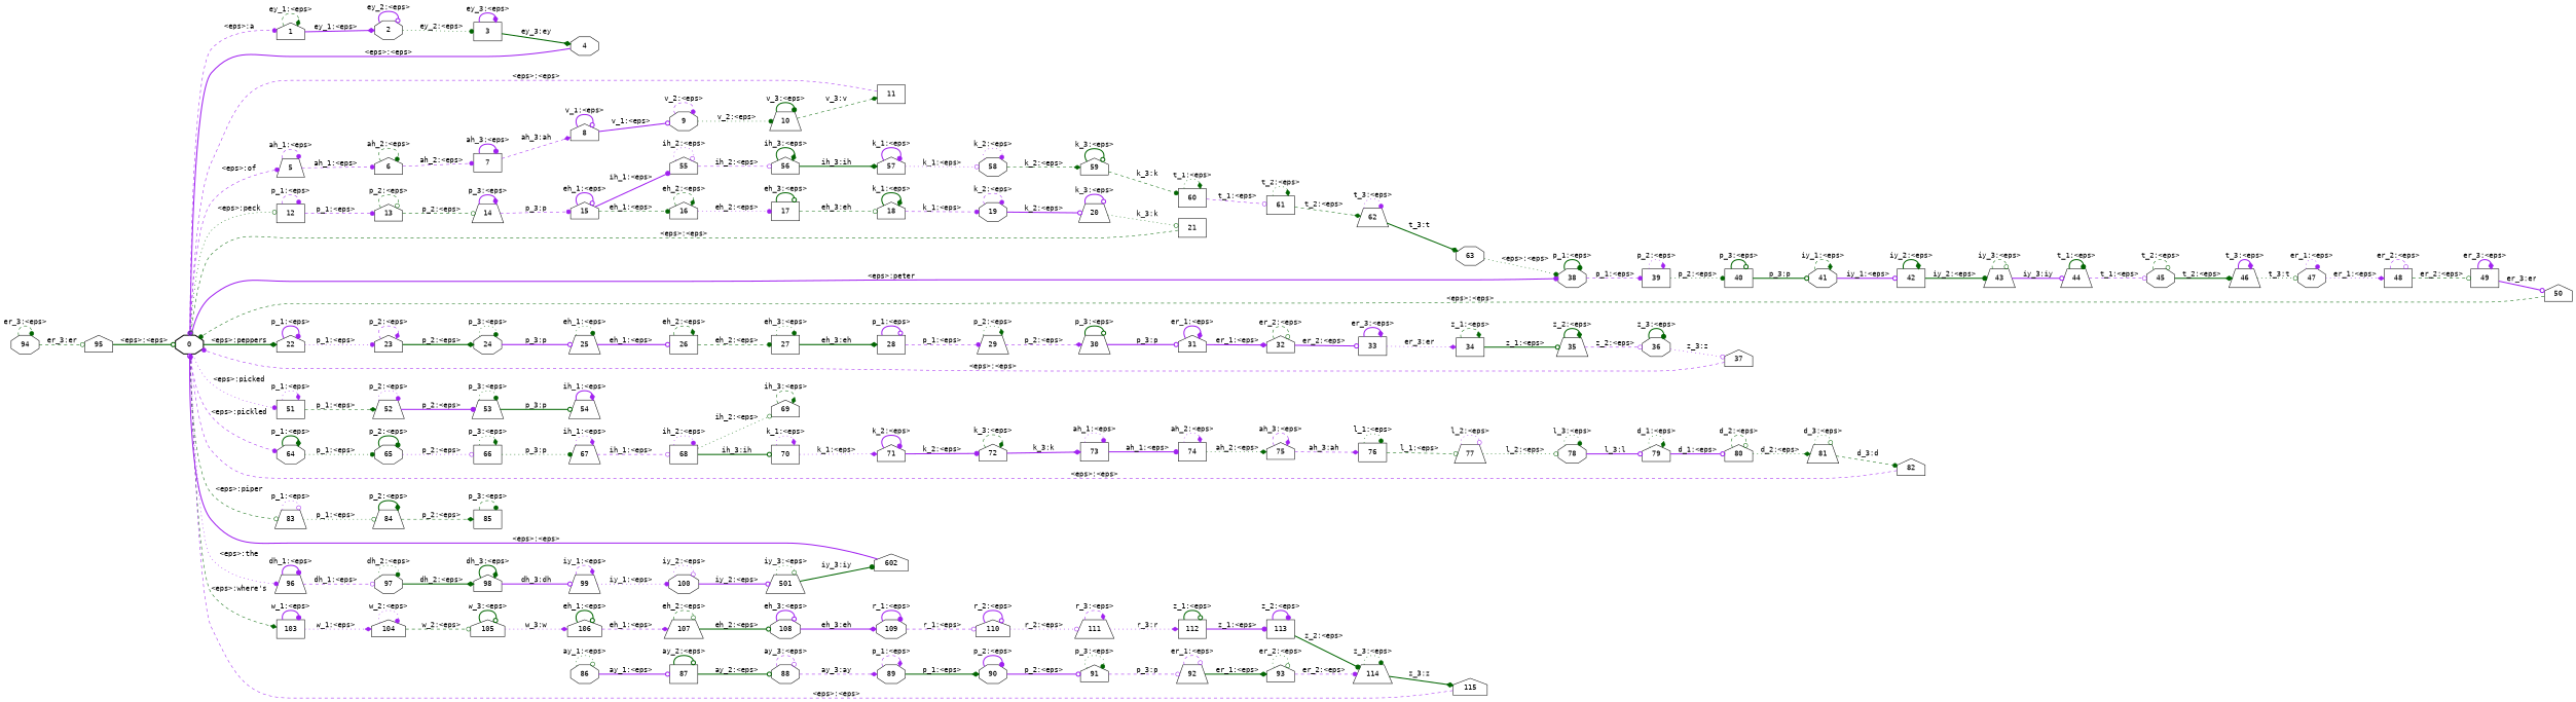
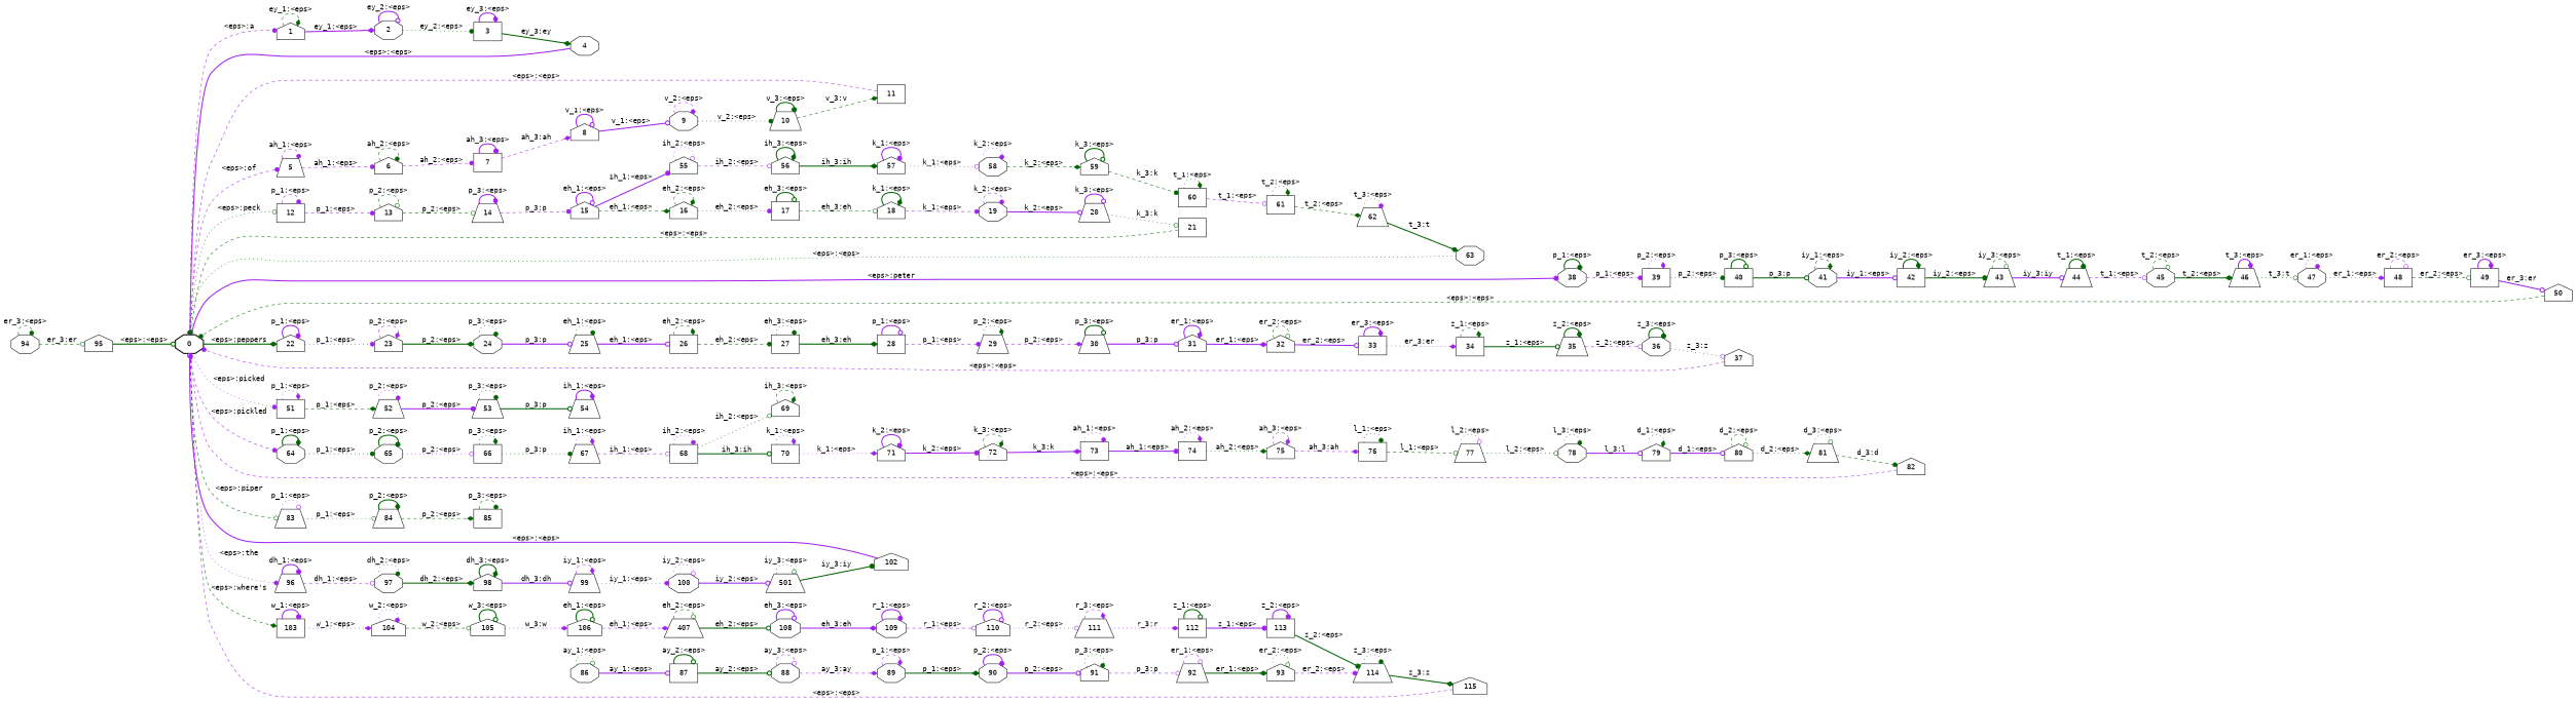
  digraph {
    fontname="DejaVu Sans Mono"
    nodesep=0.25
    rankdir=LR
    ranksep=0.4
    node [fontname="DejaVu Sans Mono" fontsize=14 shape=house style=solid]
    edge [arrowhead=odot color=purple fontname="DejaVu Sans Mono" fontsize=14 style=bold]
    n1 [label=0 shape=octagon style=bold]
    n2 [label=1]
    n3 [label=5 shape=trapezium]
    n4 [label=12 shape=box]
    n5 [label=22]
    n6 [label=38 shape=octagon]
    n7 [label=51 shape=box]
    n8 [label=64 shape=octagon]
    n9 [label=83 shape=trapezium]
    n10 [label=96 shape=trapezium]
    n11 [label=103 shape=box]
    n12 [label=2 shape=octagon]
    n13 [label=6]
    n14 [label=13]
    n15 [label=23]
    n16 [label=39 shape=box]
    n17 [label=52 shape=trapezium]
    n18 [label=65 shape=octagon]
    n19 [label=84 shape=trapezium]
    n20 [label=97 shape=octagon]
    n21 [label=104]
    n22 [label=3 shape=box]
    n23 [label=7 shape=box]
    n24 [label=14 shape=trapezium]
    n25 [label=24 shape=octagon]
    n26 [label=40 shape=box]
    n27 [label=53 shape=trapezium]
    n28 [label=66 shape=box]
    n29 [label=85 shape=box]
    n30 [label=98]
    n31 [label=105]
    n32 [label=4 shape=octagon]
    n33 [label=8]
    n34 [label=9 shape=octagon]
    n35 [label=10 shape=trapezium]
    n36 [label=11 shape=box]
    n37 [label=15]
    n38 [label=16]
    n39 [label=55]
    n40 [label=17 shape=box]
    n41 [label=18]
    n42 [label=19 shape=octagon]
    n43 [label=20 shape=trapezium]
    n44 [label=21 shape=box]
    n45 [label=25 shape=trapezium]
    n46 [label=26 shape=box]
    n47 [label=27 shape=box]
    n48 [label=28 shape=box]
    n49 [label=29 shape=trapezium]
    n50 [label=30 shape=trapezium]
    n51 [label=31]
    n52 [label=32]
    n53 [label=33 shape=box]
    n54 [label=34 shape=box]
    n55 [label=35 shape=trapezium]
    n56 [label=36 shape=octagon]
    n57 [label=37]
    n58 [label=41 shape=octagon]
    n59 [label=42 shape=box]
    n60 [label=43 shape=trapezium]
    n61 [label=44 shape=trapezium]
    n62 [label=45 shape=octagon]
    n63 [label=46 shape=trapezium]
    n64 [label=47 shape=octagon]
    n65 [label=48 shape=box]
    n66 [label=49 shape=box]
    n67 [label=50]
    n68 [label=54 shape=trapezium]
    n69 [label=56]
    n70 [label=57]
    n71 [label=58 shape=octagon]
    n72 [label=59]
    n73 [label=60 shape=box]
    n74 [label=61 shape=box]
    n75 [label=62 shape=trapezium]
    n76 [label=63 shape=octagon]
    n77 [label=67 shape=trapezium]
    n78 [label=68 shape=box]
    n79 [label=69]
    n80 [label=70 shape=box]
    n81 [label=71]
    n82 [label=72]
    n83 [label=73 shape=box]
    n84 [label=74 shape=box]
    n85 [label=75]
    n86 [label=76 shape=box]
    n87 [label=77 shape=trapezium]
    n88 [label=78 shape=octagon]
    n89 [label=79]
    n90 [label=80]
    n91 [label=81 shape=trapezium]
    n92 [label=82]
    n93 [label=86 shape=octagon]
    n94 [label=87 shape=box]
    n95 [label=88 shape=octagon]
    n96 [label=89 shape=octagon]
    n97 [label=90 shape=octagon]
    n98 [label=91]
    n99 [label=92 shape=trapezium]
    n100 [label=93]
    n101 [label=114 shape=trapezium]
    n102 [label=94 shape=octagon]
    n103 [label=95]
    n104 [label=99 shape=trapezium]
    n105 [label=100 shape=octagon]
    n106 [label=501 shape=trapezium]
-   n107 [label=602]
+   n107 [label=102]
    n108 [label=106]
-   n109 [label=107 shape=trapezium]
+   n109 [label=407 shape=trapezium]
    n110 [label=108 shape=octagon]
    n111 [label=109 shape=octagon]
    n112 [label=110]
    n113 [label=111 shape=trapezium]
    n114 [label=112 shape=box]
    n115 [label=113 shape=box]
    n116 [label=115]
    n1 -> n2 [arrowhead=dot label="<eps>:a" style=dashed]
    n1 -> n3 [arrowhead=dot label="<eps>:of" style=dashed]
    n1 -> n4 [color=darkgreen label="<eps>:peck" style=dotted]
    n1 -> n5 [arrowhead=diamond color=darkgreen label="<eps>:peppers"]
    n1 -> n6 [arrowhead=dot label="<eps>:peter"]
    n1 -> n7 [arrowhead=dot label="<eps>:picked" style=dotted]
    n1 -> n8 [arrowhead=dot label="<eps>:pickled" style=dashed]
    n1 -> n9 [color=darkgreen label="<eps>:piper" style=dashed]
    n1 -> n10 [arrowhead=dot label="<eps>:the" style=dotted]
    n1 -> n11 [arrowhead=diamond color=darkgreen label="<eps>:where's" style=dashed]
    n2 -> n2 [arrowhead=diamond color=darkgreen label="ey_1:<eps>" style=dashed]
    n2 -> n12 [arrowhead=diamond label="ey_1:<eps>"]
    n3 -> n3 [arrowhead=dot label="ah_1:<eps>" style=dashed]
    n3 -> n13 [arrowhead=dot label="ah_1:<eps>" style=dashed]
    n4 -> n4 [arrowhead=dot label="p_1:<eps>" style=dashed]
    n4 -> n14 [arrowhead=dot label="p_1:<eps>" style=dashed]
    n5 -> n5 [arrowhead=dot label="p_1:<eps>"]
    n5 -> n15 [arrowhead=dot label="p_1:<eps>" style=dotted]
    n6 -> n6 [arrowhead=dot color=darkgreen label="p_1:<eps>"]
    n6 -> n16 [arrowhead=dot label="p_1:<eps>" style=dashed]
    n7 -> n7 [arrowhead=diamond label="p_1:<eps>" style=dotted]
    n7 -> n17 [arrowhead=diamond color=darkgreen label="p_1:<eps>" style=dashed]
    n8 -> n8 [arrowhead=diamond color=darkgreen label="p_1:<eps>"]
    n8 -> n18 [arrowhead=dot color=darkgreen label="p_1:<eps>" style=dotted]
    n9 -> n9 [label="p_1:<eps>" style=dotted]
    n9 -> n19 [color=darkgreen label="p_1:<eps>" style=dotted]
    n10 -> n10 [arrowhead=dot label="dh_1:<eps>"]
    n10 -> n20 [label="dh_1:<eps>" style=dashed]
    n11 -> n11 [arrowhead=dot label="w_1:<eps>"]
    n11 -> n21 [arrowhead=diamond label="w_1:<eps>" style=dotted]
    n12 -> n12 [label="ey_2:<eps>"]
    n12 -> n22 [arrowhead=dot color=darkgreen label="ey_2:<eps>" style=dotted]
    n13 -> n13 [arrowhead=dot color=darkgreen label="ah_2:<eps>" style=dashed]
    n13 -> n23 [arrowhead=dot label="ah_2:<eps>" style=dashed]
    n14 -> n14 [color=darkgreen label="p_2:<eps>" style=dashed]
    n14 -> n24 [color=darkgreen label="p_2:<eps>" style=dashed]
    n15 -> n15 [arrowhead=diamond label="p_2:<eps>" style=dashed]
    n15 -> n25 [arrowhead=diamond color=darkgreen label="p_2:<eps>"]
    n16 -> n16 [arrowhead=diamond label="p_2:<eps>" style=dotted]
    n16 -> n26 [arrowhead=dot color=darkgreen label="p_2:<eps>" style=dotted]
    n17 -> n17 [arrowhead=dot label="p_2:<eps>" style=dotted]
    n17 -> n27 [arrowhead=dot label="p_2:<eps>"]
    n18 -> n18 [arrowhead=dot color=darkgreen label="p_2:<eps>"]
    n18 -> n28 [label="p_2:<eps>" style=dotted]
    n19 -> n19 [arrowhead=diamond color=darkgreen label="p_2:<eps>"]
    n19 -> n29 [arrowhead=diamond color=darkgreen label="p_2:<eps>" style=dashed]
    n20 -> n20 [arrowhead=dot color=darkgreen label="dh_2:<eps>" style=dotted]
    n20 -> n30 [arrowhead=diamond color=darkgreen label="dh_2:<eps>"]
    n21 -> n21 [arrowhead=dot label="w_2:<eps>" style=dotted]
    n21 -> n31 [color=darkgreen label="w_2:<eps>" style=dashed]
    n22 -> n22 [arrowhead=diamond label="ey_3:<eps>"]
    n22 -> n32 [arrowhead=diamond color=darkgreen label="ey_3:ey"]
    n23 -> n23 [arrowhead=dot label="ah_3:<eps>"]
    n23 -> n33 [arrowhead=diamond label="ah_3:ah" style=dashed]
    n24 -> n24 [arrowhead=diamond label="p_3:<eps>"]
    n24 -> n37 [arrowhead=dot label="p_3:p" style=dashed]
    n25 -> n25 [arrowhead=dot color=darkgreen label="p_3:<eps>" style=dotted]
    n25 -> n45 [label="p_3:p"]
    n26 -> n26 [color=darkgreen label="p_3:<eps>"]
    n26 -> n58 [color=darkgreen label="p_3:p"]
    n27 -> n27 [arrowhead=dot color=darkgreen label="p_3:<eps>" style=dotted]
    n27 -> n68 [color=darkgreen label="p_3:p"]
    n28 -> n28 [arrowhead=diamond color=darkgreen label="p_3:<eps>" style=dotted]
    n28 -> n77 [arrowhead=dot color=darkgreen label="p_3:p" style=dotted]
    n29 -> n29 [arrowhead=dot color=darkgreen label="p_3:<eps>" style=dashed]
    n30 -> n30 [arrowhead=diamond color=darkgreen label="dh_3:<eps>"]
    n30 -> n104 [label="dh_3:dh"]
    n31 -> n31 [color=darkgreen label="w_3:<eps>"]
    n31 -> n108 [arrowhead=diamond label="w_3:w" style=dotted]
    n32 -> n1 [arrowhead=dot label="<eps>:<eps>"]
    n33 -> n33 [label="v_1:<eps>"]
    n33 -> n34 [label="v_1:<eps>"]
    n34 -> n34 [arrowhead=dot label="v_2:<eps>" style=dashed]
    n34 -> n35 [arrowhead=dot color=darkgreen label="v_2:<eps>" style=dotted]
    n35 -> n35 [arrowhead=dot color=darkgreen label="v_3:<eps>"]
    n35 -> n36 [arrowhead=diamond color=darkgreen label="v_3:v" style=dashed]
    n36 -> n1 [label="<eps>:<eps>" style=dashed]
    n37 -> n37 [label="eh_1:<eps>"]
-   n37 -> n38 [arrowhead=dot color=darkgreen label="eh_1:<eps>" style=dashed]
+   n37 -> n38 [arrowhead=diamond color=darkgreen label="eh_1:<eps>" style=dashed]
    n37 -> n39 [arrowhead=dot label="ih_1:<eps>"]
    n38 -> n38 [arrowhead=diamond color=darkgreen label="eh_2:<eps>" style=dashed]
    n38 -> n40 [arrowhead=dot label="eh_2:<eps>" style=dotted]
    n39 -> n39 [label="ih_2:<eps>" style=dotted]
    n39 -> n69 [label="ih_2:<eps>" style=dashed]
    n40 -> n40 [color=darkgreen label="eh_3:<eps>"]
    n40 -> n41 [color=darkgreen label="eh_3:eh" style=dashed]
    n41 -> n41 [arrowhead=diamond color=darkgreen label="k_1:<eps>"]
    n41 -> n42 [arrowhead=dot label="k_1:<eps>" style=dashed]
    n42 -> n42 [arrowhead=dot label="k_2:<eps>" style=dashed]
    n42 -> n43 [label="k_2:<eps>"]
    n43 -> n43 [label="k_3:<eps>"]
    n43 -> n44 [color=darkgreen label="k_3:k" style=dotted]
    n44 -> n1 [color=darkgreen label="<eps>:<eps>" style=dashed]
    n45 -> n45 [arrowhead=dot color=darkgreen label="eh_1:<eps>" style=dotted]
    n45 -> n46 [label="eh_1:<eps>"]
    n46 -> n46 [arrowhead=diamond color=darkgreen label="eh_2:<eps>" style=dashed]
    n46 -> n47 [arrowhead=dot color=darkgreen label="eh_2:<eps>" style=dashed]
    n47 -> n47 [arrowhead=dot color=darkgreen label="eh_3:<eps>" style=dotted]
    n47 -> n48 [arrowhead=diamond color=darkgreen label="eh_3:eh"]
    n48 -> n48 [label="p_1:<eps>"]
    n48 -> n49 [arrowhead=dot label="p_1:<eps>" style=dashed]
    n49 -> n49 [arrowhead=diamond color=darkgreen label="p_2:<eps>" style=dotted]
    n49 -> n50 [arrowhead=diamond label="p_2:<eps>" style=dashed]
    n50 -> n50 [color=darkgreen label="p_3:<eps>"]
    n50 -> n51 [label="p_3:p"]
    n51 -> n51 [arrowhead=diamond label="er_1:<eps>"]
    n51 -> n52 [arrowhead=diamond label="er_1:<eps>"]
    n52 -> n52 [color=darkgreen label="er_2:<eps>" style=dashed]
    n52 -> n53 [label="er_2:<eps>"]
    n53 -> n53 [arrowhead=diamond label="er_3:<eps>"]
    n53 -> n54 [arrowhead=diamond label="er_3:er" style=dotted]
    n54 -> n54 [arrowhead=diamond color=darkgreen label="z_1:<eps>" style=dashed]
    n54 -> n55 [color=darkgreen label="z_1:<eps>"]
    n55 -> n55 [arrowhead=diamond color=darkgreen label="z_2:<eps>"]
    n55 -> n56 [label="z_2:<eps>" style=dashed]
    n56 -> n56 [arrowhead=dot color=darkgreen label="z_3:<eps>"]
    n56 -> n57 [label="z_3:z" style=dotted]
    n57 -> n1 [arrowhead=dot label="<eps>:<eps>" style=dashed]
    n58 -> n58 [arrowhead=diamond color=darkgreen label="iy_1:<eps>" style=dashed]
    n58 -> n59 [label="iy_1:<eps>"]
    n59 -> n59 [arrowhead=diamond color=darkgreen label="iy_2:<eps>"]
    n59 -> n60 [arrowhead=dot color=darkgreen label="iy_2:<eps>"]
    n60 -> n60 [color=darkgreen label="iy_3:<eps>" style=dashed]
    n60 -> n61 [label="iy_3:iy"]
    n61 -> n61 [arrowhead=dot color=darkgreen label="t_1:<eps>"]
    n61 -> n62 [label="t_1:<eps>" style=dashed]
    n62 -> n62 [color=darkgreen label="t_2:<eps>" style=dashed]
    n62 -> n63 [arrowhead=diamond color=darkgreen label="t_2:<eps>"]
    n63 -> n63 [arrowhead=diamond label="t_3:<eps>"]
    n63 -> n64 [color=darkgreen label="t_3:t" style=dotted]
    n64 -> n64 [arrowhead=dot label="er_1:<eps>" style=dotted]
    n64 -> n65 [arrowhead=diamond label="er_1:<eps>" style=dotted]
    n65 -> n65 [label="er_2:<eps>" style=dashed]
    n65 -> n66 [color=darkgreen label="er_2:<eps>" style=dashed]
    n66 -> n66 [arrowhead=diamond label="er_3:<eps>"]
    n66 -> n67 [label="er_3:er"]
    n67 -> n1 [arrowhead=dot color=darkgreen label="<eps>:<eps>" style=dashed]
    n68 -> n68 [arrowhead=diamond label="ih_1:<eps>"]
    n69 -> n69 [arrowhead=diamond color=darkgreen label="ih_3:<eps>"]
    n69 -> n70 [arrowhead=diamond color=darkgreen label="ih_3:ih"]
    n70 -> n70 [arrowhead=dot label="k_1:<eps>"]
    n70 -> n71 [label="k_1:<eps>" style=dotted]
    n71 -> n71 [arrowhead=dot label="k_2:<eps>" style=dotted]
    n71 -> n72 [arrowhead=diamond color=darkgreen label="k_2:<eps>" style=dashed]
    n72 -> n72 [color=darkgreen label="k_3:<eps>"]
    n72 -> n73 [arrowhead=dot color=darkgreen label="k_3:k" style=dashed]
    n73 -> n73 [arrowhead=diamond color=darkgreen label="t_1:<eps>" style=dotted]
    n73 -> n74 [label="t_1:<eps>" style=dashed]
    n74 -> n74 [arrowhead=diamond color=darkgreen label="t_2:<eps>" style=dotted]
    n74 -> n75 [arrowhead=diamond color=darkgreen label="t_2:<eps>" style=dashed]
    n75 -> n75 [arrowhead=dot label="t_3:<eps>" style=dotted]
    n75 -> n76 [arrowhead=diamond color=darkgreen label="t_3:t"]
-   n76 -> n6 [arrowhead=dot color=darkgreen label="<eps>:<eps>" style=dotted]
+   n76 -> n1 [arrowhead=dot color=darkgreen label="<eps>:<eps>" style=dotted]
    n77 -> n77 [arrowhead=diamond label="ih_1:<eps>" style=dotted]
    n77 -> n78 [label="ih_1:<eps>" style=dashed]
    n78 -> n78 [arrowhead=dot label="ih_2:<eps>" style=dotted]
    n78 -> n79 [color=darkgreen label="ih_2:<eps>" style=dotted]
    n78 -> n80 [color=darkgreen label="ih_3:ih"]
    n79 -> n79 [arrowhead=diamond color=darkgreen label="ih_3:<eps>" style=dashed]
    n80 -> n80 [arrowhead=diamond label="k_1:<eps>" style=dotted]
    n80 -> n81 [arrowhead=diamond label="k_1:<eps>" style=dotted]
    n81 -> n81 [arrowhead=dot label="k_2:<eps>"]
    n81 -> n82 [arrowhead=dot label="k_2:<eps>"]
    n82 -> n82 [arrowhead=diamond color=darkgreen label="k_3:<eps>" style=dashed]
    n82 -> n83 [arrowhead=diamond label="k_3:k"]
    n83 -> n83 [arrowhead=dot label="ah_1:<eps>" style=dotted]
    n83 -> n84 [arrowhead=dot label="ah_1:<eps>"]
    n84 -> n84 [arrowhead=diamond label="ah_2:<eps>" style=dotted]
    n84 -> n85 [arrowhead=diamond color=darkgreen label="ah_2:<eps>" style=dotted]
    n85 -> n85 [arrowhead=diamond label="ah_3:<eps>" style=dashed]
    n85 -> n86 [arrowhead=diamond label="ah_3:ah" style=dashed]
    n86 -> n86 [arrowhead=dot color=darkgreen label="l_1:<eps>" style=dotted]
    n86 -> n87 [color=darkgreen label="l_1:<eps>" style=dashed]
    n87 -> n87 [label="l_2:<eps>" style=dotted]
    n87 -> n88 [color=darkgreen label="l_2:<eps>" style=dotted]
    n88 -> n88 [arrowhead=dot color=darkgreen label="l_3:<eps>" style=dotted]
    n88 -> n89 [label="l_3:l"]
    n89 -> n89 [arrowhead=diamond color=darkgreen label="d_1:<eps>" style=dotted]
    n89 -> n90 [label="d_1:<eps>"]
    n90 -> n90 [color=darkgreen label="d_2:<eps>" style=dashed]
    n90 -> n91 [arrowhead=diamond color=darkgreen label="d_2:<eps>" style=dotted]
    n91 -> n91 [color=darkgreen label="d_3:<eps>" style=dotted]
    n91 -> n92 [arrowhead=dot color=darkgreen label="d_3:d" style=dashed]
    n92 -> n1 [arrowhead=diamond label="<eps>:<eps>" style=dashed]
    n93 -> n93 [color=darkgreen label="ay_1:<eps>" style=dotted]
    n93 -> n94 [label="ay_1:<eps>"]
    n94 -> n94 [color=darkgreen label="ay_2:<eps>"]
    n94 -> n95 [color=darkgreen label="ay_2:<eps>"]
    n95 -> n95 [label="ay_3:<eps>" style=dashed]
    n95 -> n96 [arrowhead=diamond label="ay_3:ay" style=dashed]
    n96 -> n96 [arrowhead=diamond label="p_1:<eps>" style=dashed]
    n96 -> n97 [arrowhead=diamond color=darkgreen label="p_1:<eps>"]
    n97 -> n97 [arrowhead=dot label="p_2:<eps>"]
    n97 -> n98 [label="p_2:<eps>"]
    n98 -> n98 [arrowhead=dot color=darkgreen label="p_3:<eps>" style=dotted]
    n98 -> n99 [label="p_3:p" style=dashed]
    n99 -> n99 [label="er_1:<eps>" style=dashed]
    n99 -> n100 [arrowhead=diamond color=darkgreen label="er_1:<eps>"]
    n100 -> n100 [color=darkgreen label="er_2:<eps>" style=dotted]
    n100 -> n101 [arrowhead=dot label="er_2:<eps>" style=dashed]
    n101 -> n101 [arrowhead=dot color=darkgreen label="z_3:<eps>" style=dotted]
    n101 -> n116 [arrowhead=diamond color=darkgreen label="z_3:z"]
    n102 -> n102 [arrowhead=dot color=darkgreen label="er_3:<eps>" style=dashed]
    n102 -> n103 [color=darkgreen label="er_3:er" style=dashed]
    n103 -> n1 [color=darkgreen label="<eps>:<eps>"]
    n104 -> n104 [arrowhead=diamond label="iy_1:<eps>" style=dashed]
    n104 -> n105 [arrowhead=dot label="iy_1:<eps>" style=dotted]
    n105 -> n105 [label="iy_2:<eps>" style=dotted]
    n105 -> n106 [label="iy_2:<eps>"]
    n106 -> n106 [color=darkgreen label="iy_3:<eps>" style=dotted]
    n106 -> n107 [arrowhead=dot color=darkgreen label="iy_3:iy"]
    n107 -> n1 [label="<eps>:<eps>"]
    n108 -> n108 [color=darkgreen label="eh_1:<eps>"]
    n108 -> n109 [arrowhead=diamond label="eh_1:<eps>" style=dashed]
    n109 -> n109 [color=darkgreen label="eh_2:<eps>" style=dashed]
    n109 -> n110 [color=darkgreen label="eh_2:<eps>"]
    n110 -> n110 [label="eh_3:<eps>"]
    n110 -> n111 [arrowhead=diamond label="eh_3:eh"]
    n111 -> n111 [arrowhead=dot label="r_1:<eps>"]
    n111 -> n112 [label="r_1:<eps>" style=dashed]
    n112 -> n112 [label="r_2:<eps>"]
    n112 -> n113 [label="r_2:<eps>" style=dotted]
    n113 -> n113 [arrowhead=diamond label="r_3:<eps>" style=dashed]
    n113 -> n114 [arrowhead=diamond label="r_3:r" style=dotted]
    n114 -> n114 [color=darkgreen label="z_1:<eps>"]
    n114 -> n115 [arrowhead=dot label="z_1:<eps>"]
    n115 -> n101 [arrowhead=dot color=darkgreen label="z_2:<eps>"]
    n115 -> n115 [arrowhead=dot label="z_2:<eps>"]
    n116 -> n1 [arrowhead=diamond label="<eps>:<eps>" style=dashed]
  }
